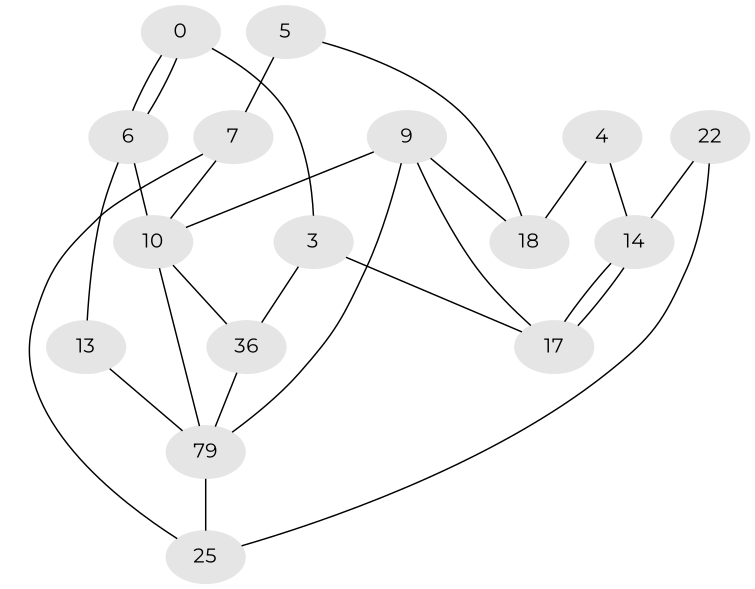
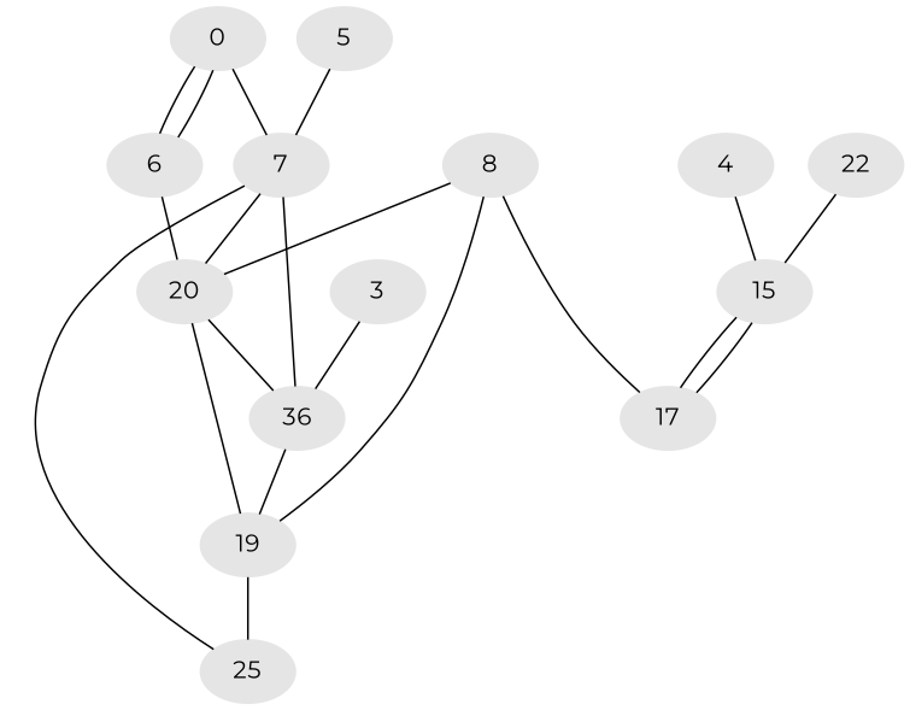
  graph {
    fontname=Montserrat
    node [color=gray90 fontname=Montserrat style=filled]
    edge [fontname=Montserrat]
-   18 [super="+8"]
    4
-   14
+   14 [label=15]
    n4 [label=22 super="+15"]
    n5 [label=25]
    n6 [label=0]
    3
    6
    n9 [label=36]
    17
-   13
-   10
-   19 [label=79]
+   10 [label=20]
+   19
    7 [super="+8"]
    5
-   9
-   4 -- 18
+   9 [label=8]
    4 -- 14
    14 -- 17
    14 -- 17
    n4 -- 14
-   n4 -- n5
-   n6 -- 3
+   n6 -- 7
    n6 -- 6
    n6 -- 6
    3 -- n9
-   3 -- 17
-   6 -- 13
    6 -- 10
    n9 -- 19
-   13 -- 19
    10 -- n9
    10 -- 19
    19 -- n5
    7 -- n5
+   7 -- n9
    7 -- 10
-   5 -- 18
    5 -- 7
-   9 -- 18
    9 -- 17
    9 -- 10
    9 -- 19
  }
